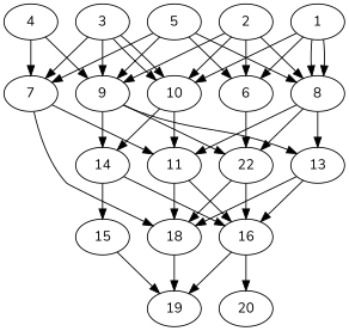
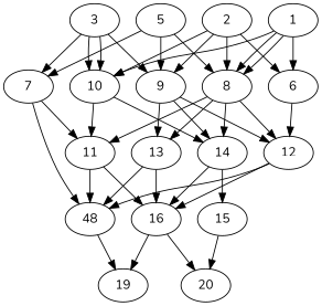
  digraph {
    fontname=Nunito
    node [alpha=0.16 fontname=Nunito]
    edge [fontname=Nunito]
    1 [alpha=0.01 expect_size=34171904]
    6 [expect_size=35144704]
    8 [alpha=0.15 expect_size=9847808]
    10 [alpha=0.06 expect_size=19609600]
-   12 [alpha=0.07 expect_size=49028096 label=22]
+   12 [alpha=0.07 expect_size=49028096]
    11 [alpha=0.17 expect_size=46740480]
    13 [alpha=0.06 expect_size=25111552]
    14 [expect_size=34719744]
    16 [alpha=0.09 expect_size=36468736]
-   18 [alpha=0.19 expect_size=37049344]
+   18 [alpha=0.19 expect_size=37049344 label=48]
    15 [alpha=0.07 expect_size=5811200]
    2 [alpha=0.10 expect_size=27124736]
    9 [alpha=0.11 expect_size=21798912]
    3 [alpha=0.04 expect_size=18320384]
    7 [alpha=0.04 expect_size=32813056]
-   4 [alpha=0.08 expect_size=49815552]
    5 [alpha=0.13 expect_size=7739392]
    19 [expect_size=25452544]
    20 [alpha=0.06 expect_size=51919872]
    1 -> 6
    1 -> 8
    1 -> 8
    1 -> 10
    6 -> 12
    8 -> 12
    8 -> 11
    8 -> 13
+   8 -> 14
    10 -> 11
    10 -> 14
    12 -> 16
    12 -> 18
    11 -> 16
    11 -> 18
    13 -> 16
    13 -> 18
    14 -> 16
    14 -> 15
    16 -> 19
    16 -> 20
    18 -> 19
-   15 -> 19
+   15 -> 20
    2 -> 6
    2 -> 8
    2 -> 10
    2 -> 9
    9 -> 12
    9 -> 13
    9 -> 14
    3 -> 10
    3 -> 10
    3 -> 9
    3 -> 7
    7 -> 11
    7 -> 18
-   4 -> 9
-   4 -> 7
-   5 -> 6
    5 -> 8
    5 -> 9
    5 -> 7
  }
